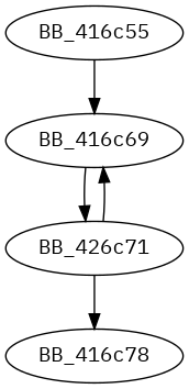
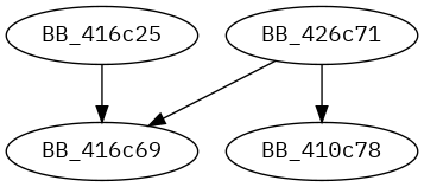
  digraph {
    fontname="IBM Plex Mono"
    node [fontname="IBM Plex Mono"]
    edge [fontname="IBM Plex Mono"]
-   BB_416c55
+   BB_416c55 [label=BB_416c25]
    BB_416c69
    n3 [label=BB_426c71]
-   BB_416c78
+   BB_416c78 [label=BB_410c78]
    BB_416c55 -> BB_416c69
-   BB_416c69 -> n3
    n3 -> BB_416c69
    n3 -> BB_416c78
  }
